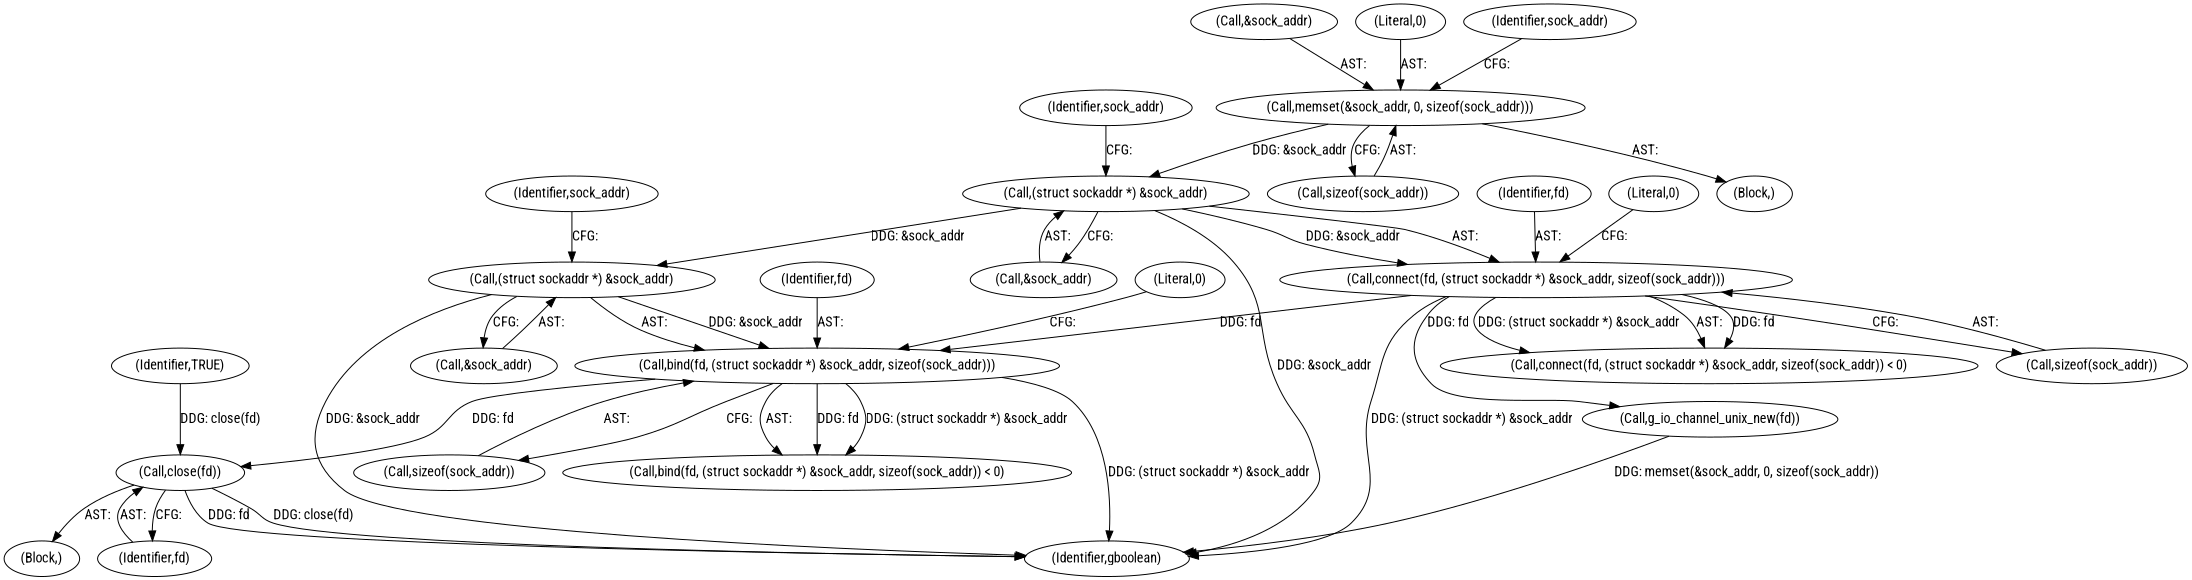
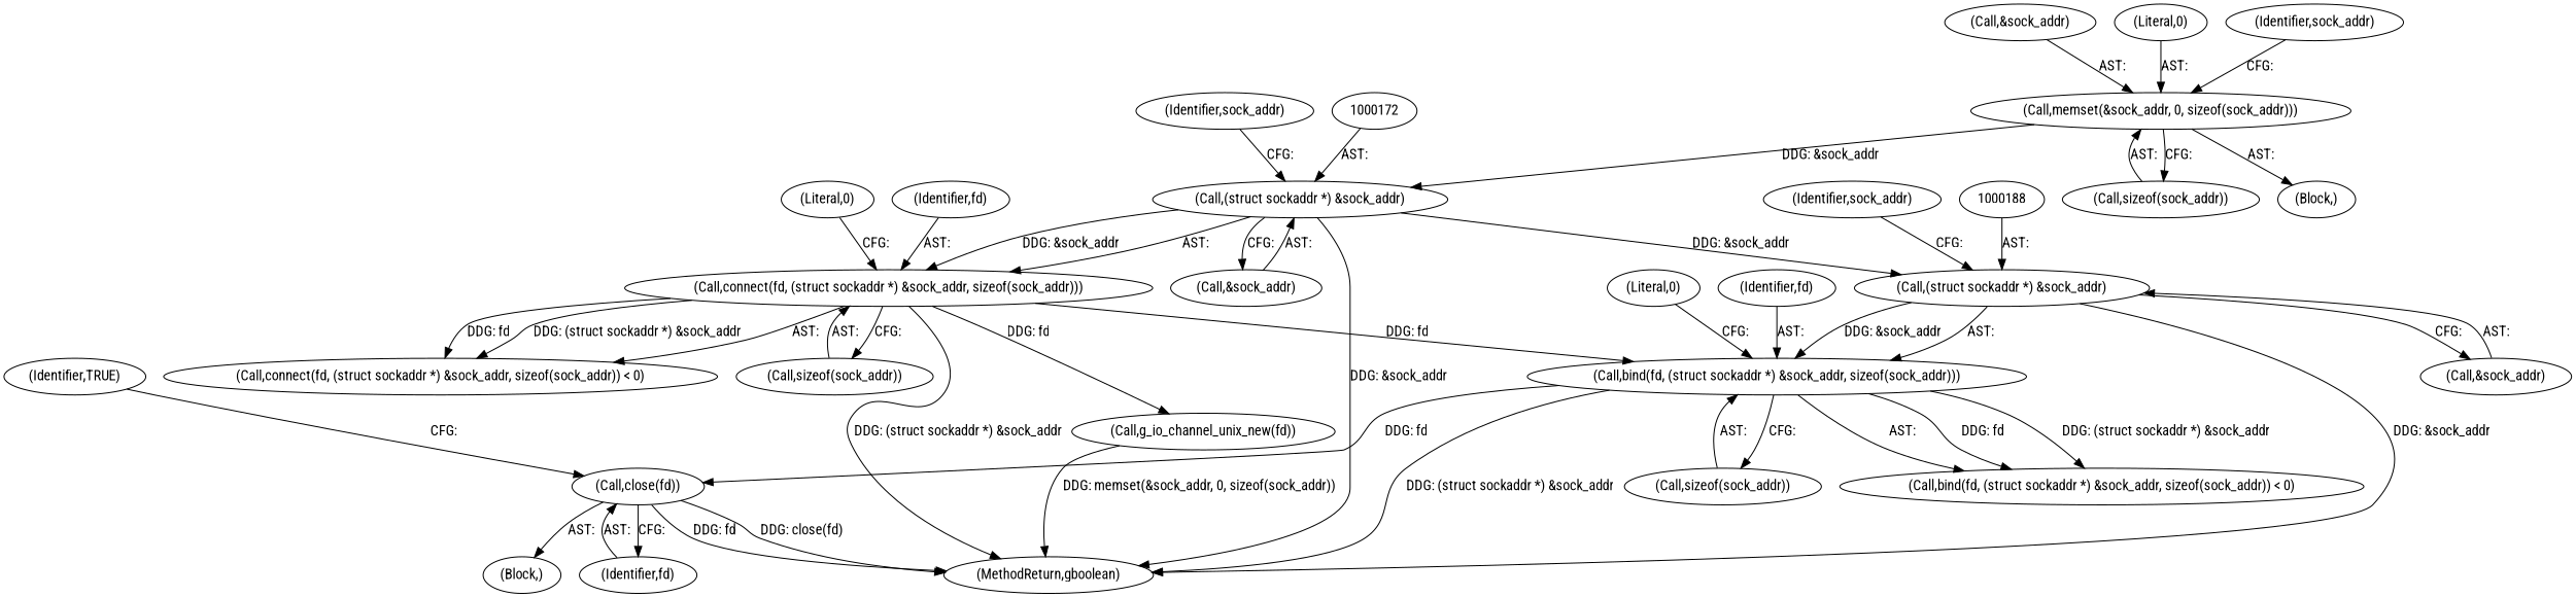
  digraph {
    fontname="Roboto Condensed"
    node [fontname="Roboto Condensed"]
    edge [fontname="Roboto Condensed"]
    n1 [label="(Call,close(fd))"]
    n2 [label="(Block,)"]
    n3 [label="(Identifier,fd)"]
-   n4 [label="(Identifier,gboolean)"]
+   n4 [label="(MethodReturn,gboolean)"]
    n5 [label="(Call,bind(fd, (struct sockaddr *) &sock_addr, sizeof(sock_addr)))"]
    n6 [label="(Call,sizeof(sock_addr))"]
    n7 [label="(Call,bind(fd, (struct sockaddr *) &sock_addr, sizeof(sock_addr)) < 0)"]
    n8 [label="(Call,connect(fd, (struct sockaddr *) &sock_addr, sizeof(sock_addr)))"]
    n9 [label="(Call,g_io_channel_unix_new(fd))"]
    n10 [label="(Call,sizeof(sock_addr))"]
    n11 [label="(Call,connect(fd, (struct sockaddr *) &sock_addr, sizeof(sock_addr)) < 0)"]
    n12 [label="(Call,(struct sockaddr *) &sock_addr)"]
    n13 [label="(Call,(struct sockaddr *) &sock_addr)"]
    n14 [label="(Call,&sock_addr)"]
    n15 [label="(Call,&sock_addr)"]
    n16 [label="(Call,memset(&sock_addr, 0, sizeof(sock_addr)))"]
    n17 [label="(Block,)"]
    n18 [label="(Call,sizeof(sock_addr))"]
    n19 [label="(Identifier,fd)"]
    n20 [label="(Literal,0)"]
    n21 [label="(Call,&sock_addr)"]
    n22 [label="(Identifier,TRUE)"]
    n23 [label="(Literal,0)"]
    n24 [label="(Identifier,sock_addr)"]
    n25 [label="(Identifier,sock_addr)"]
    n26 [label="(Identifier,sock_addr)"]
    n27 [label="(Identifier,fd)"]
    n28 [label="(Literal,0)"]
+   1000172
+   1000188
    n1 -> n2 [label="AST: "]
    n1 -> n3 [label="CFG: "]
    n1 -> n4 [label="DDG: fd"]
    n1 -> n4 [label="DDG: close(fd)"]
    n3 -> n1 [label="AST: "]
    n5 -> n1 [label="DDG: fd"]
    n5 -> n4 [label="DDG: (struct sockaddr *) &sock_addr"]
    n5 -> n6 [label="CFG: "]
    n5 -> n7 [label="AST: "]
    n5 -> n7 [label="DDG: fd"]
    n5 -> n7 [label="DDG: (struct sockaddr *) &sock_addr"]
    n6 -> n5 [label="AST: "]
    n8 -> n4 [label="DDG: (struct sockaddr *) &sock_addr"]
    n8 -> n5 [label="DDG: fd"]
    n8 -> n9 [label="DDG: fd"]
    n8 -> n10 [label="CFG: "]
    n8 -> n11 [label="AST: "]
    n8 -> n11 [label="DDG: fd"]
    n8 -> n11 [label="DDG: (struct sockaddr *) &sock_addr"]
    n9 -> n4 [label="DDG: memset(&sock_addr, 0, sizeof(sock_addr))"]
    n10 -> n8 [label="AST: "]
    n12 -> n4 [label="DDG: &sock_addr"]
    n12 -> n8 [label="AST: "]
    n12 -> n8 [label="DDG: &sock_addr"]
    n12 -> n13 [label="DDG: &sock_addr"]
    n12 -> n14 [label="CFG: "]
    n13 -> n4 [label="DDG: &sock_addr"]
    n13 -> n5 [label="AST: "]
    n13 -> n5 [label="DDG: &sock_addr"]
    n13 -> n15 [label="CFG: "]
    n14 -> n12 [label="AST: "]
    n15 -> n13 [label="AST: "]
    n16 -> n12 [label="DDG: &sock_addr"]
    n16 -> n17 [label="AST: "]
    n16 -> n18 [label="CFG: "]
    n18 -> n16 [label="AST: "]
    n19 -> n5 [label="AST: "]
    n20 -> n8 [label="CFG: "]
    n21 -> n16 [label="AST: "]
-   n22 -> n1 [label="DDG: close(fd)"]
+   n22 -> n1 [label="CFG: "]
    n23 -> n16 [label="AST: "]
    n24 -> n16 [label="CFG: "]
    n25 -> n12 [label="CFG: "]
    n26 -> n13 [label="CFG: "]
    n27 -> n8 [label="AST: "]
    n28 -> n5 [label="CFG: "]
+   1000172 -> n12 [label="AST: "]
+   1000188 -> n13 [label="AST: "]
  }
